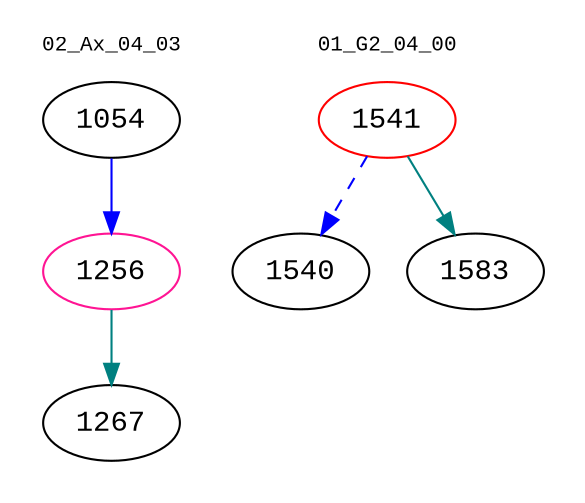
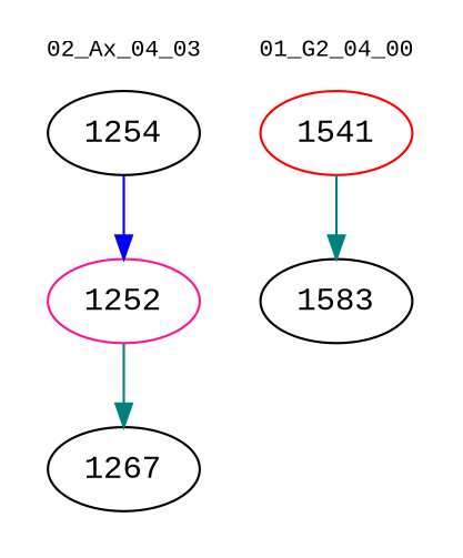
  digraph {
    fontname="Liberation Mono"
    node [color=black fontname="Liberation Mono"]
    edge [color=teal fontname="Liberation Mono" style=solid]
-   n1 [color=deeppink label=1256]
-   n2 [label=1054]
+   n1 [color=deeppink label=1252]
+   n2 [label=1254]
    n3 [label=1267]
    n4 [color=red label=1541]
-   n5 [label=1540]
    n6 [label=1583]
    subgraph cluster_1 {
      color=white
      fontsize=10
      label="02_Ax_04_03"
      n1
      n2
      n3
    }
    subgraph cluster_2 {
      color=white
      fontsize=10
      label="01_G2_04_00"
      n4
-     n5
      n6
    }
    n1 -> n3
    n2 -> n1 [color=blue]
-   n4 -> n5 [color=blue style=dashed]
    n4 -> n6
  }
